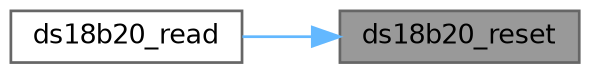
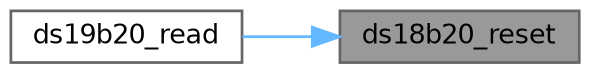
  digraph {
    rankdir=RL
    fontname="DejaVu Sans"
    node [fontname="DejaVu Sans" fontsize=10 shape=box style=filled]
    n1 [color=gray40 fillcolor=grey60 fontcolor=black height=0.2 label=ds18b20_reset width=0.4]
-   n2 [color=grey40 fillcolor=white height=0.2 label=ds18b20_read width=0.4]
+   n2 [color=grey40 fillcolor=white height=0.2 label=ds19b20_read width=0.4]
    n1 -> n2 [color=steelblue1 dir=back fontname="DejaVu Sans" fontsize=10 labelfontname=Helvetica labelfontsize=10 style=solid]
  }
